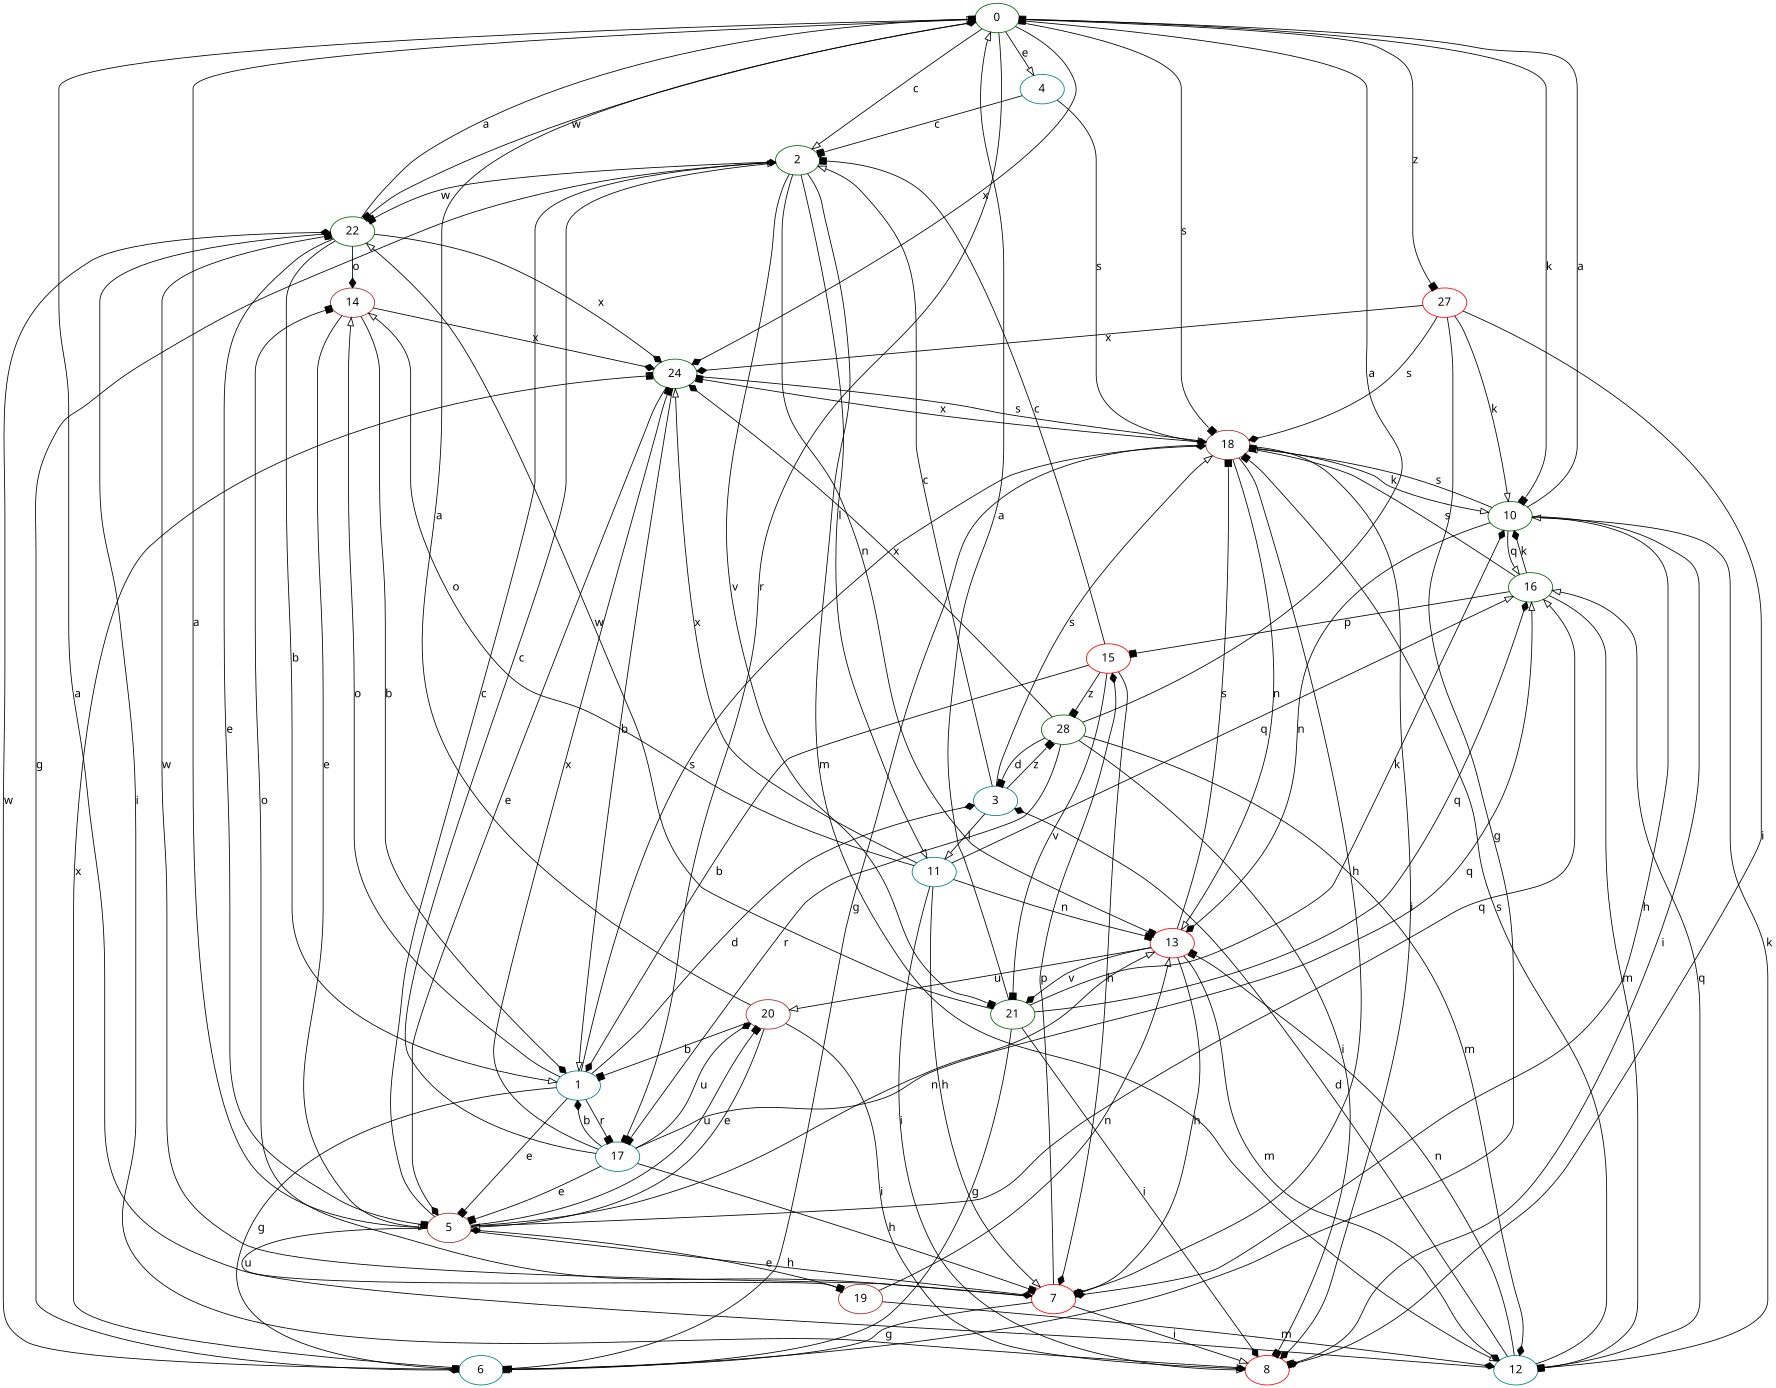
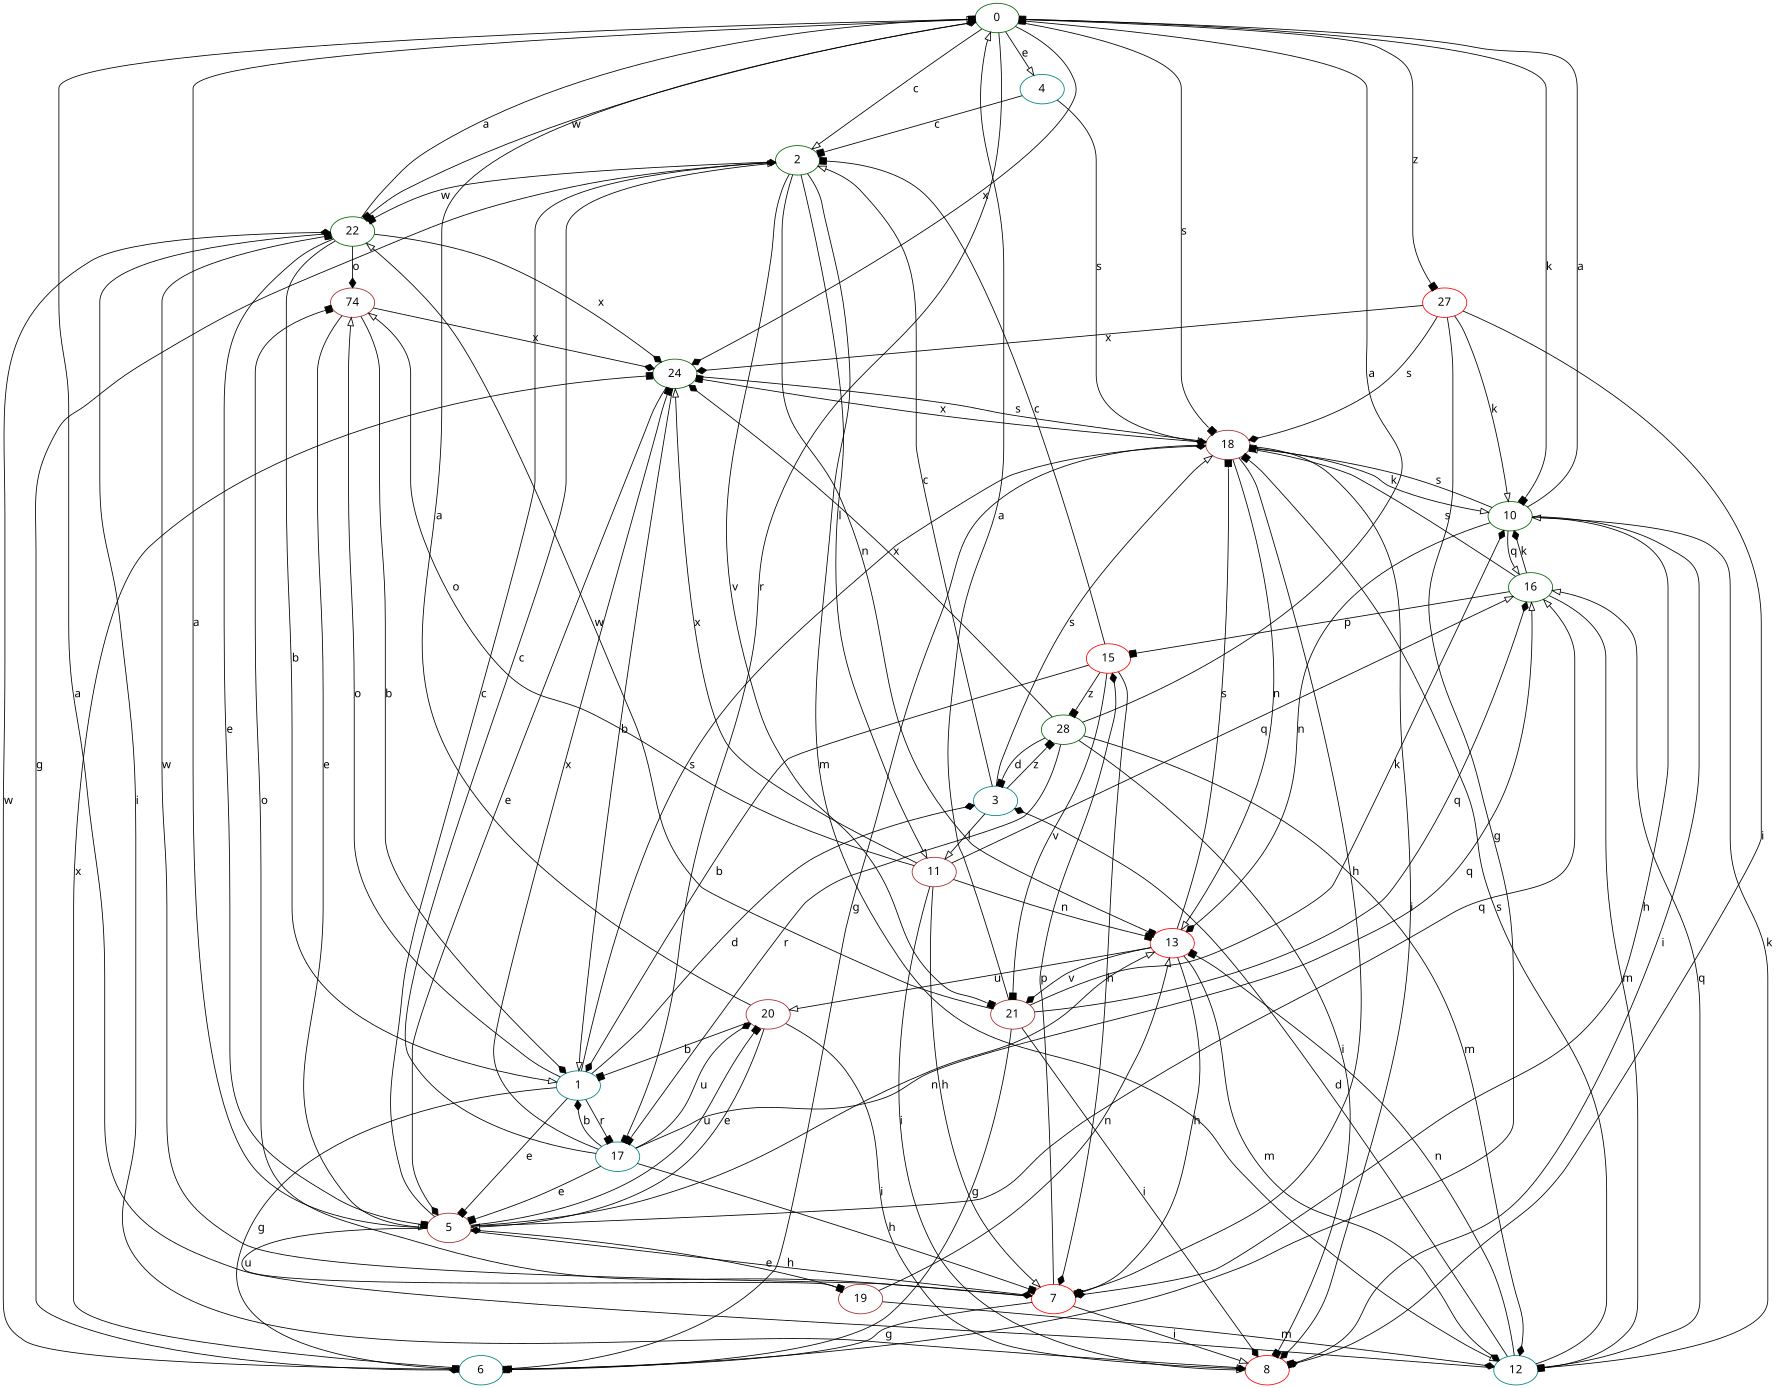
  strict digraph {
    fontname="Noto Sans"
    node [color=darkgreen fontname="Noto Sans"]
    edge [arrowhead=box fontname="Noto Sans"]
    0
    2
    4 [color=teal]
    10
    17 [color=teal]
    18 [color=brown]
    22
    24
    27 [color=red]
    6 [color=teal]
-   11 [color=teal]
+   11 [color=brown]
    12 [color=teal]
    13 [color=red]
-   21
+   21 [color=brown]
    7 [color=red]
    16
    8 [color=red]
    1 [color=teal]
    5 [color=brown]
    20 [color=brown]
-   14 [color=brown]
+   14 [color=brown label=74]
    3 [color=teal]
    28
    19 [color=brown]
    15 [color=red]
    0 -> 2 [arrowhead=onormal label=c]
    0 -> 4 [arrowhead=onormal label=e]
    0 -> 10 [label=k]
    0 -> 17 [label=r]
    0 -> 18 [label=s]
    0 -> 22 [label=w]
    0 -> 24 [arrowhead=diamond label=x]
    0 -> 27 [label=z]
    2 -> 22 [label=w]
    2 -> 6 [arrowhead=diamond label=g]
    2 -> 11 [arrowhead=onormal label=l]
    2 -> 12 [arrowhead=onormal label=m]
    2 -> 13 [label=n]
    2 -> 21 [label=v]
    4 -> 2 [label=c]
    4 -> 18 [arrowhead=diamond label=s]
    10 -> 0 [label=a]
    10 -> 18 [label=s]
    10 -> 13 [arrowhead=diamond label=n]
    10 -> 7 [arrowhead=diamond label=h]
    10 -> 16 [arrowhead=onormal label=q]
    10 -> 8 [label=i]
    17 -> 2 [arrowhead=onormal label=c]
    17 -> 24 [label=x]
    17 -> 7 [label=h]
    17 -> 16 [arrowhead=onormal label=q]
    17 -> 1 [arrowhead=diamond label=b]
    17 -> 5 [label=e]
    17 -> 20 [arrowhead=diamond label=u]
    18 -> 10 [arrowhead=onormal label=k]
    18 -> 24 [label=x]
    18 -> 6 [arrowhead=onormal label=g]
    18 -> 13 [arrowhead=onormal label=n]
    18 -> 7 [arrowhead=diamond label=h]
    18 -> 8 [arrowhead=diamond label=i]
    22 -> 0 [arrowhead=onormal label=a]
    22 -> 24 [arrowhead=diamond label=x]
    22 -> 8 [arrowhead=onormal label=i]
    22 -> 1 [arrowhead=onormal label=b]
    22 -> 5 [label=e]
    22 -> 14 [arrowhead=diamond label=o]
    24 -> 18 [arrowhead=onormal label=s]
    24 -> 1 [arrowhead=onormal label=b]
    24 -> 5 [arrowhead=diamond label=e]
    27 -> 10 [arrowhead=onormal label=k]
    27 -> 18 [arrowhead=diamond label=s]
    27 -> 24 [arrowhead=diamond label=x]
    27 -> 6 [arrowhead=onormal label=g]
    27 -> 8 [arrowhead=diamond label=i]
    6 -> 22 [arrowhead=diamond label=w]
    6 -> 24 [label=x]
    11 -> 24 [arrowhead=onormal label=x]
    11 -> 13 [label=n]
    11 -> 7 [arrowhead=onormal label=h]
    11 -> 16 [arrowhead=onormal label=q]
    11 -> 8 [arrowhead=onormal label=i]
    11 -> 14 [arrowhead=onormal label=o]
    12 -> 0 [label=a]
    12 -> 10 [arrowhead=onormal label=k]
    12 -> 18 [label=s]
    12 -> 13 [label=n]
    12 -> 16 [arrowhead=onormal label=q]
    12 -> 3 [arrowhead=diamond label=d]
    13 -> 18 [label=s]
    13 -> 12 [arrowhead=diamond label=m]
    13 -> 21 [arrowhead=diamond label=v]
    13 -> 7 [label=h]
    13 -> 20 [arrowhead=onormal label=u]
    21 -> 0 [arrowhead=onormal label=a]
    21 -> 10 [arrowhead=diamond label=k]
    21 -> 22 [arrowhead=onormal label=w]
    21 -> 6 [label=g]
    21 -> 16 [arrowhead=diamond label=q]
    21 -> 8 [arrowhead=diamond label=i]
    7 -> 22 [label=w]
    7 -> 6 [arrowhead=diamond label=g]
    7 -> 8 [arrowhead=onormal label=i]
    7 -> 14 [label=o]
    7 -> 15 [arrowhead=diamond label=p]
    16 -> 10 [arrowhead=diamond label=k]
    16 -> 18 [arrowhead=onormal label=s]
    16 -> 12 [label=m]
    16 -> 15 [label=p]
    1 -> 17 [label=r]
    1 -> 18 [arrowhead=diamond label=s]
    1 -> 6 [label=g]
    1 -> 5 [label=e]
    1 -> 14 [arrowhead=onormal label=o]
    1 -> 3 [arrowhead=diamond label=d]
    5 -> 0 [label=a]
    5 -> 2 [arrowhead=diamond label=c]
    5 -> 13 [arrowhead=onormal label=n]
    5 -> 7 [arrowhead=diamond label=h]
    5 -> 16 [arrowhead=onormal label=q]
    5 -> 20 [label=u]
    5 -> 19 [label=u]
    20 -> 0 [arrowhead=diamond label=a]
    20 -> 8 [arrowhead=diamond label=i]
    20 -> 1 [label=b]
    20 -> 5 [arrowhead=onormal label=e]
    14 -> 24 [arrowhead=diamond label=x]
    14 -> 1 [arrowhead=diamond label=b]
    14 -> 5 [arrowhead=onormal label=e]
    3 -> 2 [arrowhead=onormal label=c]
    3 -> 18 [arrowhead=onormal label=s]
    3 -> 11 [arrowhead=onormal label=l]
    3 -> 28 [label=z]
    28 -> 0 [label=a]
    28 -> 17 [label=r]
    28 -> 24 [arrowhead=diamond label=x]
    28 -> 12 [arrowhead=diamond label=m]
    28 -> 8 [label=i]
    28 -> 3 [label=d]
    19 -> 12 [arrowhead=diamond label=m]
    19 -> 13 [arrowhead=onormal label=n]
    19 -> 5 [arrowhead=diamond label=e]
    15 -> 2 [label=c]
    15 -> 21 [label=v]
    15 -> 7 [arrowhead=diamond label=h]
    15 -> 1 [arrowhead=diamond label=b]
    15 -> 28 [label=z]
  }
